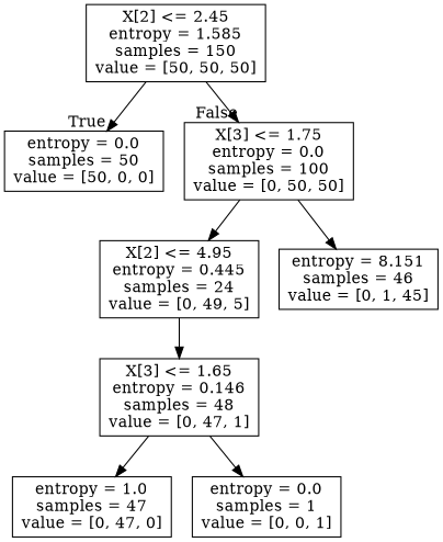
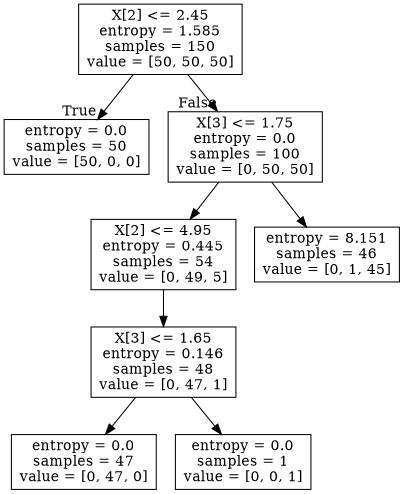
  digraph {
    node [shape=box]
    n1 [label="X[2] <= 2.45\nentropy = 1.585\nsamples = 150\nvalue = [50, 50, 50]"]
    n2 [label="entropy = 0.0\nsamples = 50\nvalue = [50, 0, 0]"]
    n3 [label="X[3] <= 1.75\nentropy = 0.0\nsamples = 100\nvalue = [0, 50, 50]"]
-   n4 [label="X[2] <= 4.95\nentropy = 0.445\nsamples = 24\nvalue = [0, 49, 5]"]
+   n4 [label="X[2] <= 4.95\nentropy = 0.445\nsamples = 54\nvalue = [0, 49, 5]"]
    n5 [label="entropy = 8.151\nsamples = 46\nvalue = [0, 1, 45]"]
    n6 [label="X[3] <= 1.65\nentropy = 0.146\nsamples = 48\nvalue = [0, 47, 1]"]
-   n7 [label="entropy = 1.0\nsamples = 47\nvalue = [0, 47, 0]"]
+   n7 [label="entropy = 0.0\nsamples = 47\nvalue = [0, 47, 0]"]
    n8 [label="entropy = 0.0\nsamples = 1\nvalue = [0, 0, 1]"]
    n1 -> n2 [headlabel=True labelangle=45 labeldistance=2.5]
    n1 -> n3 [headlabel=False labelangle=-45 labeldistance=2.5]
    n3 -> n4
    n3 -> n5
    n4 -> n6
    n6 -> n7
    n6 -> n8
  }
